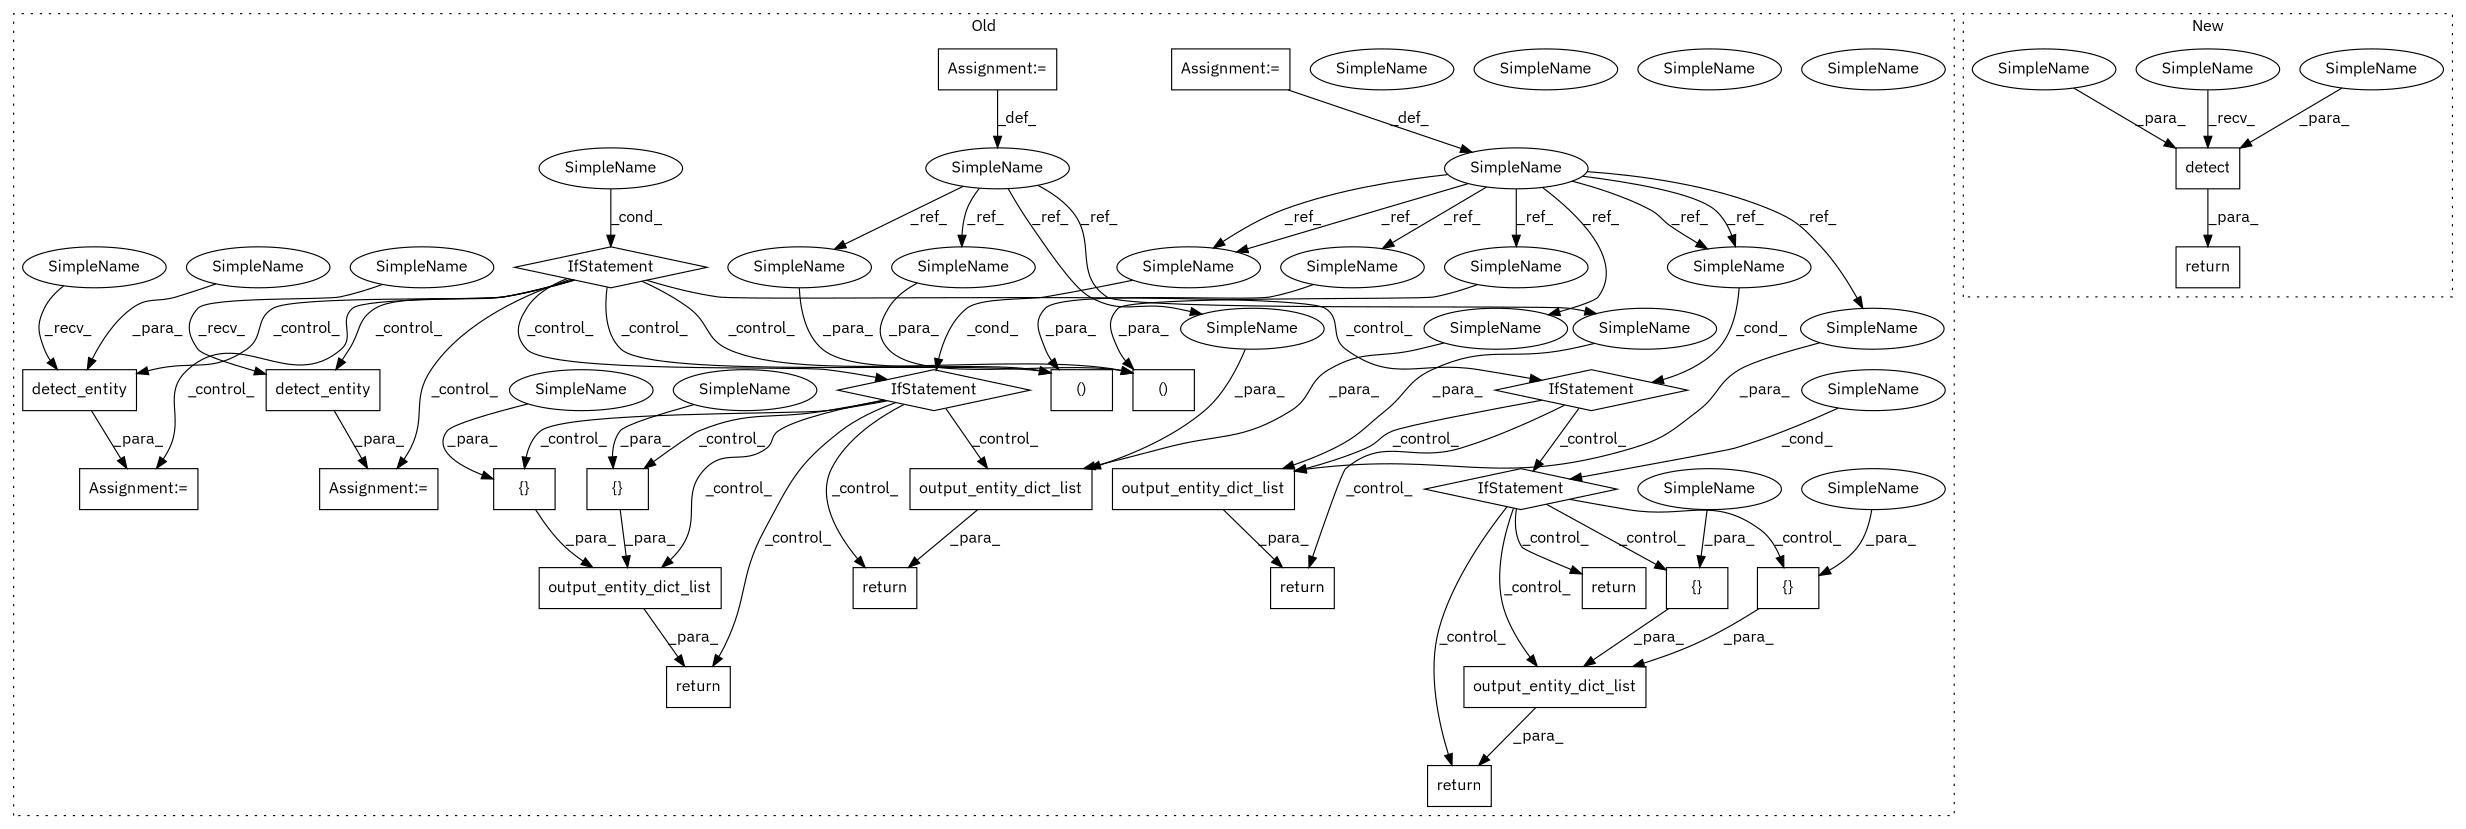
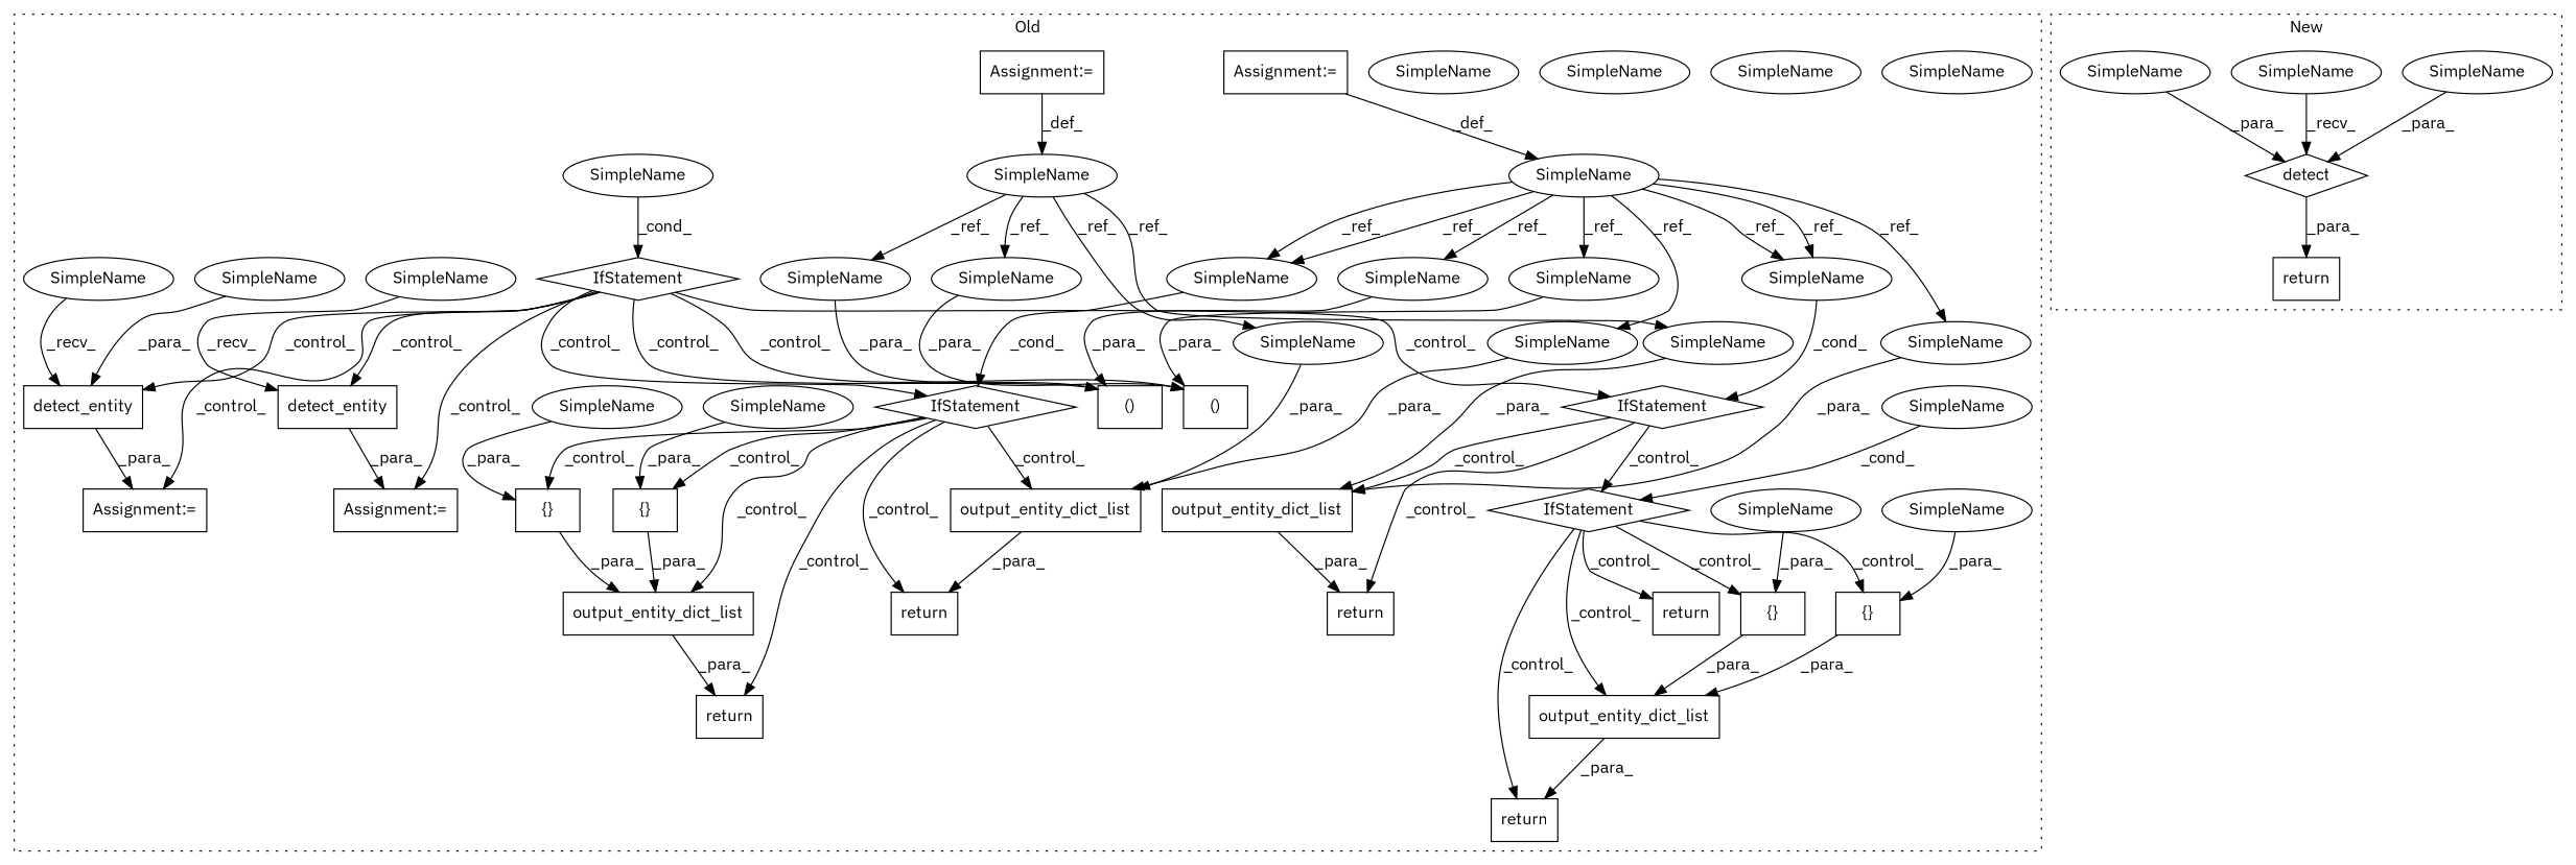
  digraph {
    fontname="IBM Plex Sans"
    node [a=42 l=11 s=9015 shape=ellipse fontname="IBM Plex Sans"]
    edge [fontname="IBM Plex Sans"]
    n1 [a=32 l="24,1" label=output_entity_dict_list s="9697,9792" shape=box]
    n2 [l=16 label=SimpleName]
    n3 [a=41 l=7 label=return s=9172 shape=box]
    n4 [a=32 l="24,1" label=output_entity_dict_list s="9297,9410" shape=box]
    n5 [a=4 l="1,1" label="{}" s="9756,9771" shape=box]
    n6 [label=SimpleName s=9540]
    n7 [a=4 l="1,1" label="{}" s="9730,9745" shape=box]
    n8 [a=25 l="4,2" label=IfStatement s="9536,9551" shape=diamond]
    n9 [a=41 l=7 label=return s=9563 shape=box]
    n10 [a=106 l=42 label="()" s=9048 shape=box]
    n11 [a=32 l="24,1" label=output_entity_dict_list s="9570,9637" shape=box]
    n12 [a=106 l=42 label="()" s=9448 shape=box]
    n13 [label=SimpleName s=9149]
    n14 [a=32 l="14,1" label=detect_entity s="9506,9527" shape=box]
    n15 [a=32 l="14,1" label=detect_entity s="9106,9136" shape=box]
    n16 [a=25 l="4,2" label=IfStatement s="9145,9160" shape=diamond]
    n17 [a=7 l=2 label="Assignment:=" s=9490 shape=box]
    n18 [a=25 l="4,2" label=IfStatement s="9011,9031" shape=diamond]
    n19 [a=7 l=2 label="Assignment:=" s=9090 shape=box]
    n20 [a=41 l=7 label=return s=9690 shape=box]
    n21 [a=32 l="24,1" label=output_entity_dict_list s="9179,9263" shape=box]
    n22 [a=41 l=7 label=return s=9290 shape=box]
    n23 [a=4 l="1,1" label="{}" s="9358,9375" shape=box]
    n24 [label=SimpleName s=8950]
    n25 [a=4 l="1,1" label="{}" s="9330,9347" shape=box]
    n26 [a=25 l="4,2" label=IfStatement s="9660,9678" shape=diamond]
    n27 [l=14 label=SimpleName s=9664]
    n28 [l=18 label=SimpleName s=8922]
    n29 [a=7 label="Assignment:=" s=8950 shape=box]
    n30 [a=7 l=18 label="Assignment:=" s=8922 shape=box]
    n31 [a=41 l=7 label=return s=9813 shape=box]
    n32 [label=SimpleName s=9149]
    n33 [label=SimpleName s=9048]
    n34 [label=SimpleName s=9203]
    n35 [label=SimpleName s=9448]
    n36 [label=SimpleName s=9540]
    n37 [label=SimpleName s=9594]
    n38 [l=14 label=SimpleName s=9731]
    n39 [l=14 label=SimpleName s=9664]
    n40 [l=14 label=SimpleName s=9757]
    n41 [l=13 label=SimpleName s=9092]
    n42 [l=13 label=SimpleName s=9492]
    n43 [l=16 label=SimpleName s=9120]
    n44 [l=16 label=SimpleName]
    n45 [l=16 label=SimpleName s=9359]
    n46 [l=16 label=SimpleName s=9331]
    n47 [l=18 label=SimpleName s=9472]
    n48 [l=18 label=SimpleName s=9606]
    n49 [l=18 label=SimpleName s=9215]
    n50 [l=18 label=SimpleName s=9072]
    n51 [a=41 l=7 label=return s=8962 shape=box]
-   n52 [a=32 l="7,1" label=detect s="8983,9041" shape=box]
+   n52 [a=32 l="7,1" label=detect s="8983,9041" shape=diamond]
    n53 [l=13 label=SimpleName s=8969]
    n54 [l=14 label=SimpleName]
    n55 [l=16 label=SimpleName s=8998]
    subgraph cluster_1 {
      label=Old
      style=dotted
      n1
      n2
      n3
      n4
      n5
      n6
      n7
      n8
      n9
      n10
      n11
      n12
      n13
      n14
      n15
      n16
      n17
      n18
      n19
      n20
      n21
      n22
      n23
      n24
      n25
      n26
      n27
      n28
      n29
      n30
      n31
      n32
      n33
      n34
      n35
      n36
      n37
      n38
      n39
      n40
      n41
      n42
      n43
      n44
      n45
      n46
      n47
      n48
      n49
      n50
    }
    subgraph cluster_2 {
      label=New
      style=dotted
      n51
      n52
      n53
      n54
      n55
    }
    n1 -> n20 [label=_para_]
    n4 -> n22 [label=_para_]
    n5 -> n1 [label=_para_]
    n7 -> n1 [label=_para_]
    n8 -> n9 [label=_control_]
    n8 -> n11 [label=_control_]
    n8 -> n26 [label=_control_]
    n11 -> n9 [label=_para_]
    n14 -> n17 [label=_para_]
    n15 -> n19 [label=_para_]
    n16 -> n3 [label=_control_]
    n16 -> n4 [label=_control_]
    n16 -> n21 [label=_control_]
    n16 -> n22 [label=_control_]
    n16 -> n23 [label=_control_]
    n16 -> n25 [label=_control_]
    n18 -> n8 [label=_control_]
    n18 -> n10 [label=_control_]
    n18 -> n12 [label=_control_]
    n18 -> n14 [label=_control_]
    n18 -> n15 [label=_control_]
    n18 -> n16 [label=_control_]
    n18 -> n17 [label=_control_]
    n18 -> n19 [label=_control_]
    n21 -> n3 [label=_para_]
    n23 -> n4 [label=_para_]
    n24 -> n32 [label=_ref_]
    n24 -> n32 [label=_ref_]
    n24 -> n33 [label=_ref_]
    n24 -> n34 [label=_ref_]
    n24 -> n35 [label=_ref_]
    n24 -> n36 [label=_ref_]
    n24 -> n36 [label=_ref_]
    n24 -> n37 [label=_ref_]
    n25 -> n4 [label=_para_]
    n26 -> n1 [label=_control_]
    n26 -> n5 [label=_control_]
    n26 -> n7 [label=_control_]
    n26 -> n20 [label=_control_]
    n26 -> n31 [label=_control_]
    n28 -> n47 [label=_ref_]
    n28 -> n48 [label=_ref_]
    n28 -> n49 [label=_ref_]
    n28 -> n50 [label=_ref_]
    n29 -> n24 [label=_def_]
    n30 -> n28 [label=_def_]
    n32 -> n16 [label=_cond_]
    n33 -> n10 [label=_para_]
    n34 -> n21 [label=_para_]
    n35 -> n12 [label=_para_]
    n36 -> n8 [label=_cond_]
    n37 -> n11 [label=_para_]
    n38 -> n7 [label=_para_]
    n39 -> n26 [label=_cond_]
    n40 -> n5 [label=_para_]
    n41 -> n15 [label=_recv_]
    n42 -> n14 [label=_recv_]
    n43 -> n15 [label=_para_]
    n44 -> n18 [label=_cond_]
    n45 -> n23 [label=_para_]
    n46 -> n25 [label=_para_]
    n47 -> n12 [label=_para_]
    n48 -> n11 [label=_para_]
    n49 -> n21 [label=_para_]
    n50 -> n10 [label=_para_]
    n52 -> n51 [label=_para_]
    n53 -> n52 [label=_recv_]
    n54 -> n52 [label=_para_]
    n55 -> n52 [label=_para_]
  }
